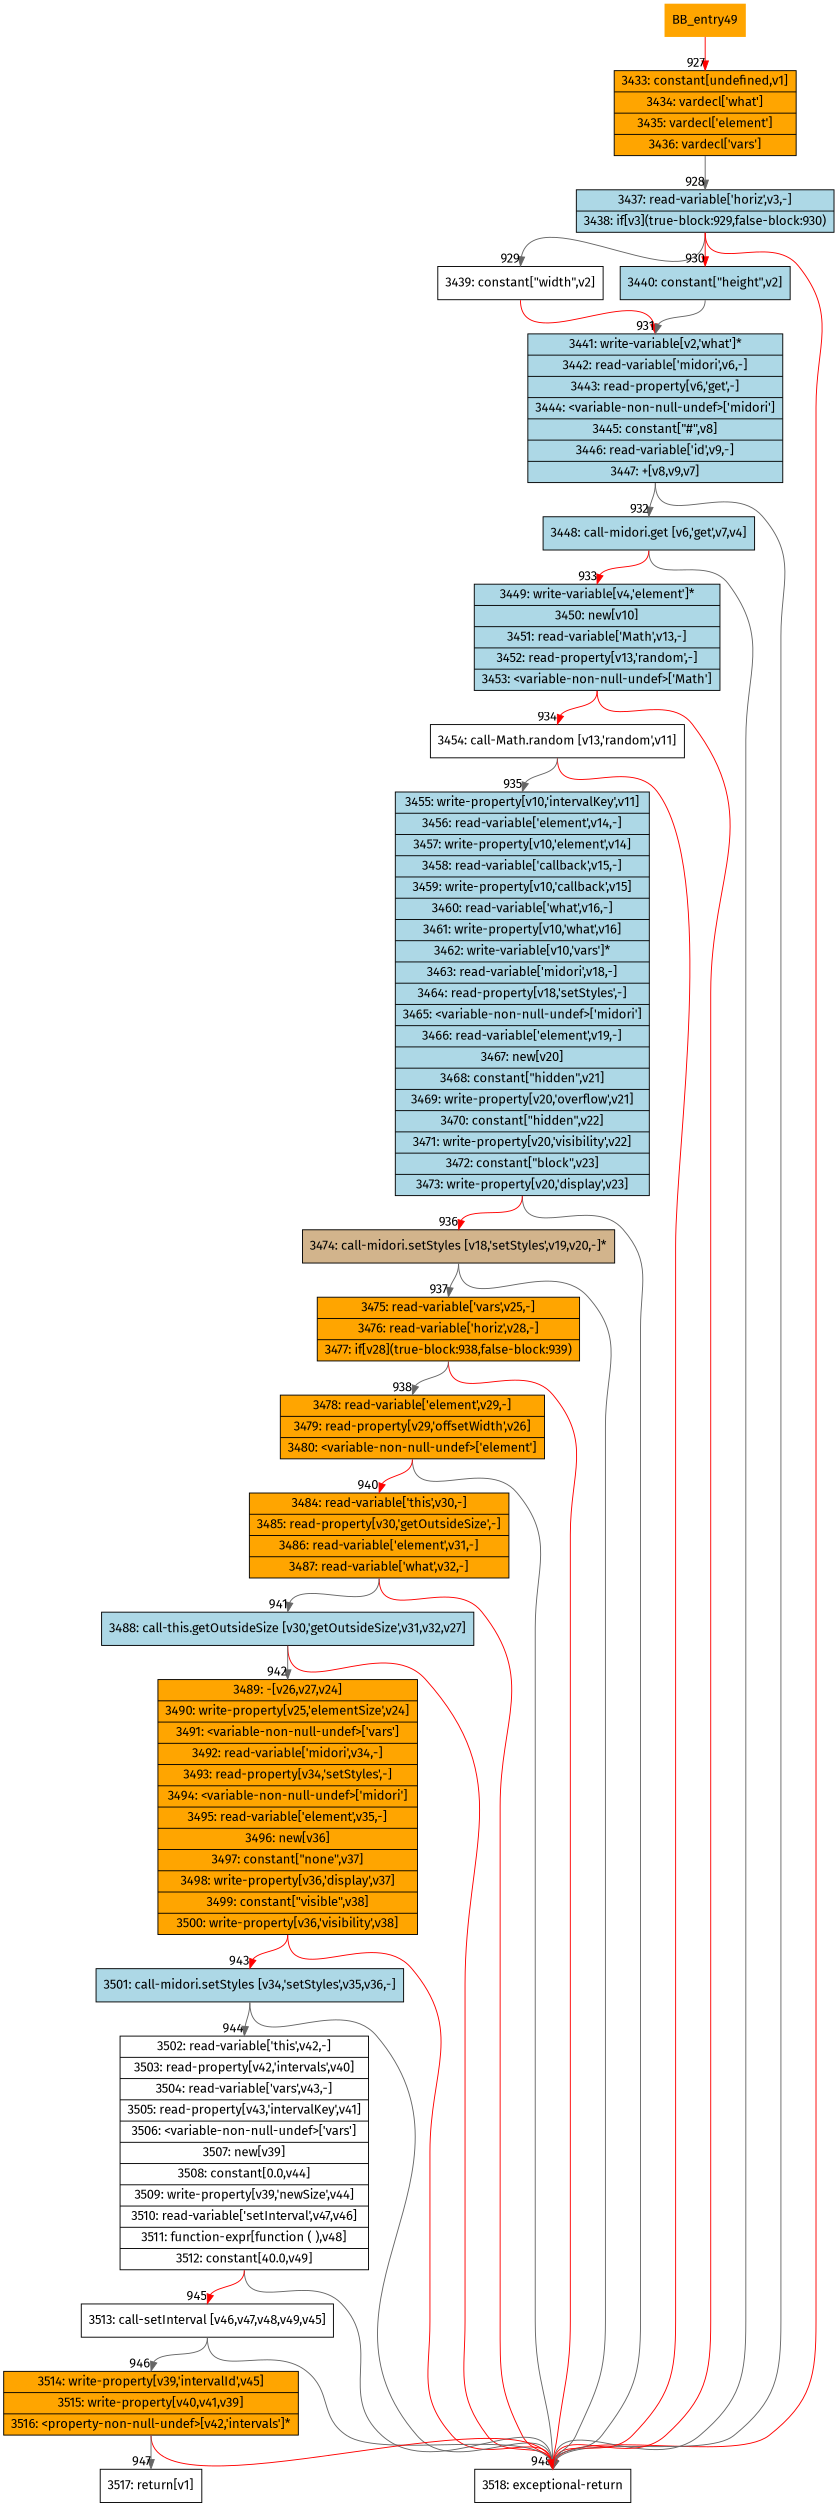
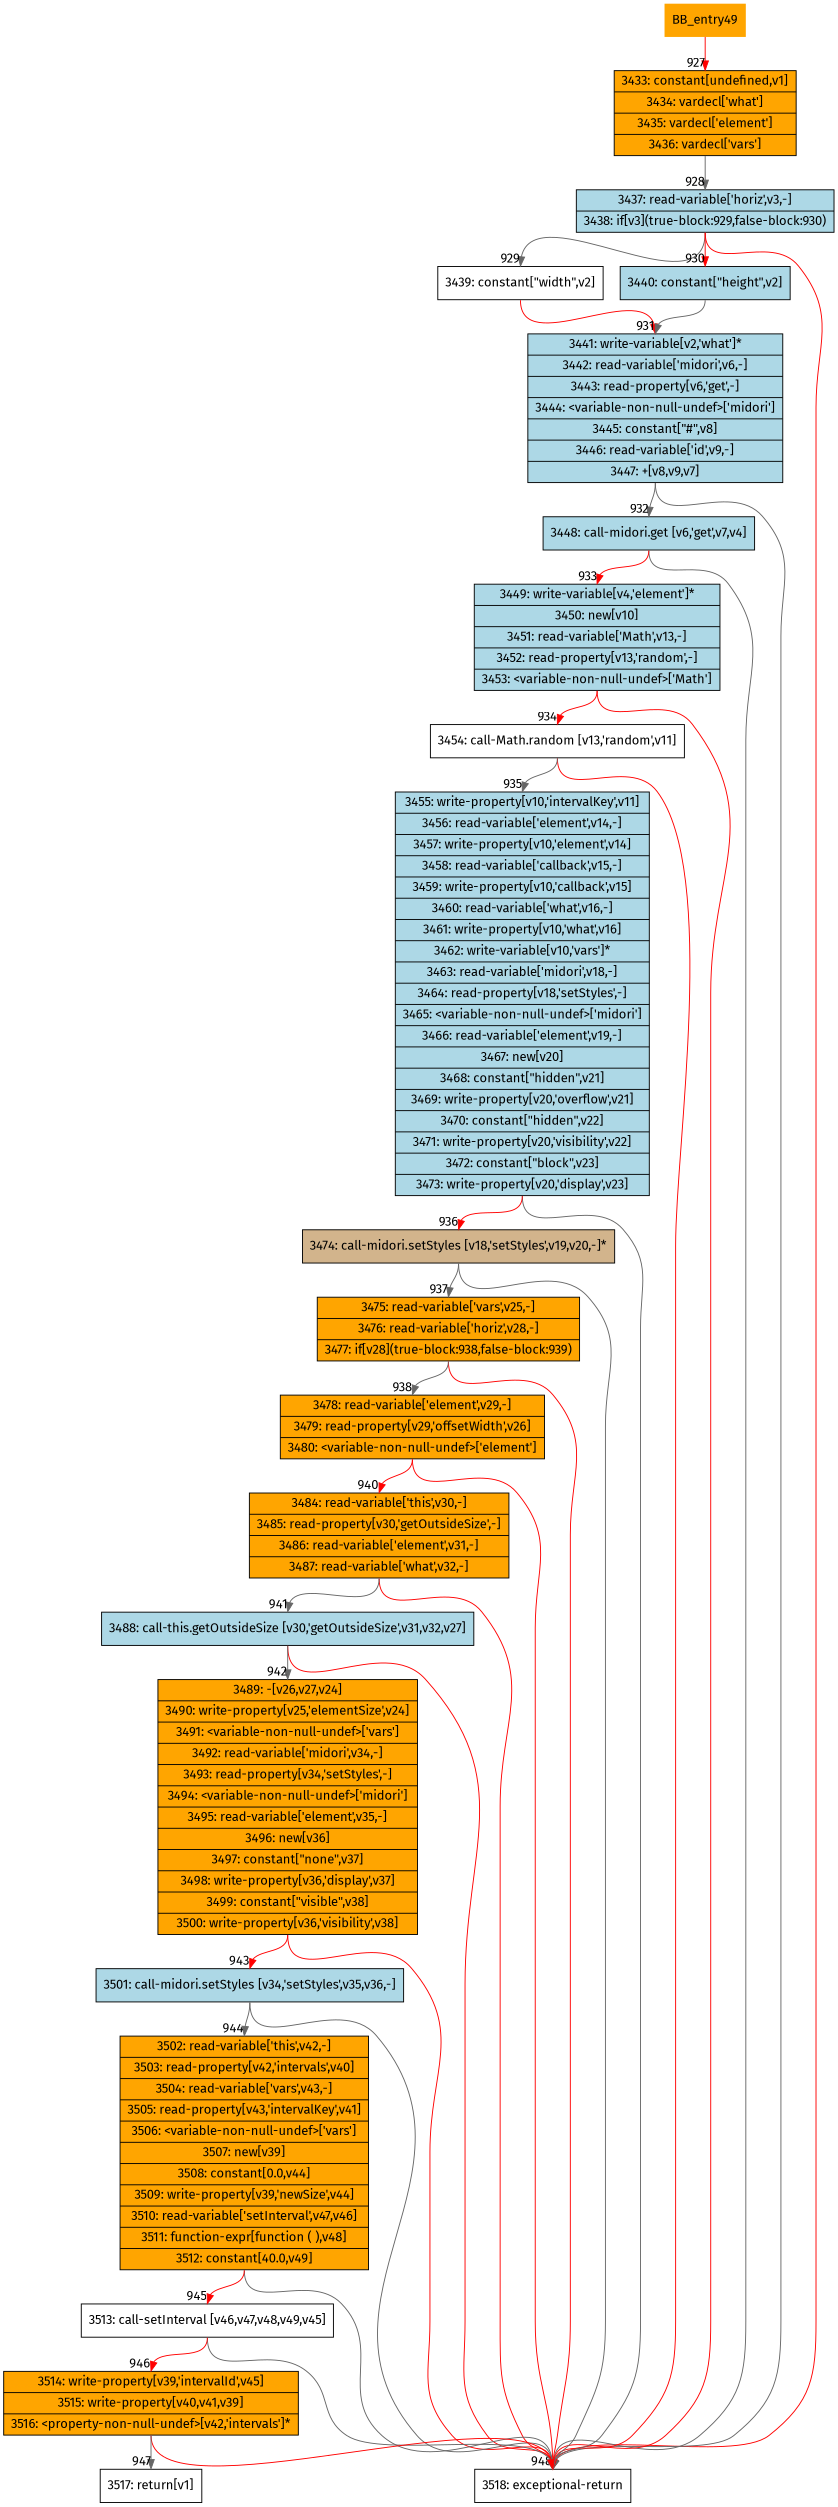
  digraph {
    fontname="Fira Sans"
    rankdir=TD
    node [fillcolor=lightblue fontname="Fira Sans" shape=record style=filled]
    edge [color=gray40 fontname="Fira Sans" headport=n tailport=s]
    BB_entry49 [fillcolor=orange shape=none]
    n2 [fillcolor=orange label="{3433: constant[undefined,v1]|3434: vardecl['what']|3435: vardecl['element']|3436: vardecl['vars']}"]
    n3 [label="{3437: read-variable['horiz',v3,-]|3438: if[v3](true-block:929,false-block:930)}"]
    n4 [fillcolor=white label="{3439: constant[\"width\",v2]}"]
    n5 [label="{3440: constant[\"height\",v2]}"]
    n6 [fillcolor=white label="{3518: exceptional-return}"]
    n7 [label="{3441: write-variable[v2,'what']*|3442: read-variable['midori',v6,-]|3443: read-property[v6,'get',-]|3444: \<variable-non-null-undef\>['midori']|3445: constant[\"#\",v8]|3446: read-variable['id',v9,-]|3447: +[v8,v9,v7]}"]
    n8 [label="{3448: call-midori.get [v6,'get',v7,v4]}"]
    n9 [label="{3449: write-variable[v4,'element']*|3450: new[v10]|3451: read-variable['Math',v13,-]|3452: read-property[v13,'random',-]|3453: \<variable-non-null-undef\>['Math']}"]
    n10 [fillcolor=white label="{3454: call-Math.random [v13,'random',v11]}"]
    n11 [label="{3455: write-property[v10,'intervalKey',v11]|3456: read-variable['element',v14,-]|3457: write-property[v10,'element',v14]|3458: read-variable['callback',v15,-]|3459: write-property[v10,'callback',v15]|3460: read-variable['what',v16,-]|3461: write-property[v10,'what',v16]|3462: write-variable[v10,'vars']*|3463: read-variable['midori',v18,-]|3464: read-property[v18,'setStyles',-]|3465: \<variable-non-null-undef\>['midori']|3466: read-variable['element',v19,-]|3467: new[v20]|3468: constant[\"hidden\",v21]|3469: write-property[v20,'overflow',v21]|3470: constant[\"hidden\",v22]|3471: write-property[v20,'visibility',v22]|3472: constant[\"block\",v23]|3473: write-property[v20,'display',v23]}"]
    n12 [fillcolor=tan label="{3474: call-midori.setStyles [v18,'setStyles',v19,v20,-]*}"]
    n13 [fillcolor=orange label="{3475: read-variable['vars',v25,-]|3476: read-variable['horiz',v28,-]|3477: if[v28](true-block:938,false-block:939)}"]
    n14 [fillcolor=orange label="{3478: read-variable['element',v29,-]|3479: read-property[v29,'offsetWidth',v26]|3480: \<variable-non-null-undef\>['element']}"]
    n15 [fillcolor=orange label="{3484: read-variable['this',v30,-]|3485: read-property[v30,'getOutsideSize',-]|3486: read-variable['element',v31,-]|3487: read-variable['what',v32,-]}"]
    n16 [label="{3488: call-this.getOutsideSize [v30,'getOutsideSize',v31,v32,v27]}"]
    n17 [fillcolor=orange label="{3489: -[v26,v27,v24]|3490: write-property[v25,'elementSize',v24]|3491: \<variable-non-null-undef\>['vars']|3492: read-variable['midori',v34,-]|3493: read-property[v34,'setStyles',-]|3494: \<variable-non-null-undef\>['midori']|3495: read-variable['element',v35,-]|3496: new[v36]|3497: constant[\"none\",v37]|3498: write-property[v36,'display',v37]|3499: constant[\"visible\",v38]|3500: write-property[v36,'visibility',v38]}"]
    n18 [label="{3501: call-midori.setStyles [v34,'setStyles',v35,v36,-]}"]
-   n19 [fillcolor=white label="{3502: read-variable['this',v42,-]|3503: read-property[v42,'intervals',v40]|3504: read-variable['vars',v43,-]|3505: read-property[v43,'intervalKey',v41]|3506: \<variable-non-null-undef\>['vars']|3507: new[v39]|3508: constant[0.0,v44]|3509: write-property[v39,'newSize',v44]|3510: read-variable['setInterval',v47,v46]|3511: function-expr[function ( ),v48]|3512: constant[40.0,v49]}"]
+   n19 [fillcolor=orange label="{3502: read-variable['this',v42,-]|3503: read-property[v42,'intervals',v40]|3504: read-variable['vars',v43,-]|3505: read-property[v43,'intervalKey',v41]|3506: \<variable-non-null-undef\>['vars']|3507: new[v39]|3508: constant[0.0,v44]|3509: write-property[v39,'newSize',v44]|3510: read-variable['setInterval',v47,v46]|3511: function-expr[function ( ),v48]|3512: constant[40.0,v49]}"]
    n20 [fillcolor=white label="{3513: call-setInterval [v46,v47,v48,v49,v45]}"]
    n21 [fillcolor=orange label="{3514: write-property[v39,'intervalId',v45]|3515: write-property[v40,v41,v39]|3516: \<property-non-null-undef\>[v42,'intervals']*}"]
    n22 [fillcolor=white label="{3517: return[v1]}"]
    BB_entry49 -> n2 [color=red headlabel="    927"]
    n2 -> n3 [headlabel="      928"]
    n3 -> n4 [headlabel="      929"]
    n3 -> n5 [color=red headlabel="      930"]
    n3 -> n6 [color=red headlabel="      948"]
    n4 -> n7 [color=red headlabel="      931"]
    n5 -> n7
    n7 -> n6
    n7 -> n8 [headlabel="      932"]
    n8 -> n6
    n8 -> n9 [color=red headlabel="      933"]
    n9 -> n6 [color=red]
    n9 -> n10 [color=red headlabel="      934"]
    n10 -> n6 [color=red]
    n10 -> n11 [headlabel="      935"]
    n11 -> n6
    n11 -> n12 [color=red headlabel="      936"]
    n12 -> n6
    n12 -> n13 [headlabel="      937"]
    n13 -> n6 [color=red]
    n13 -> n14 [headlabel="      938"]
-   n14 -> n6
+   n14 -> n6 [color=red]
    n14 -> n15 [color=red headlabel="      940"]
    n15 -> n6 [color=red]
    n15 -> n16 [headlabel="      941"]
    n16 -> n6 [color=red]
    n16 -> n17 [headlabel="      942"]
    n17 -> n6 [color=red]
    n17 -> n18 [color=red headlabel="      943"]
    n18 -> n6
    n18 -> n19 [headlabel="      944"]
    n19 -> n6
    n19 -> n20 [color=red headlabel="      945"]
    n20 -> n6
-   n20 -> n21 [headlabel="      946"]
+   n20 -> n21 [color=red headlabel="      946"]
    n21 -> n6 [color=red]
    n21 -> n22 [headlabel="      947"]
  }
